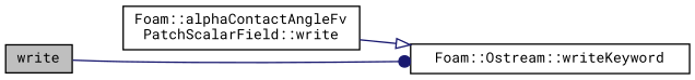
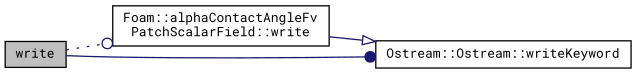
  digraph {
    fontname="Roboto Mono"
    rankdir=LR
    node [color=black fontname="Roboto Mono" fontsize=10 shape=record]
    edge [color=midnightblue fontname="Roboto Mono" fontsize=10 labelfontname=FreeSans labelfontsize=10 style=solid]
    n1 [fillcolor=grey75 fontcolor=black height=0.2 label=write style=filled width=0.4]
    n2 [height=0.2 label="Foam::alphaContactAngleFv\lPatchScalarField::write" width=0.4]
-   n3 [height=0.2 label="Foam::Ostream::writeKeyword" width=0.4]
+   n3 [height=0.2 label="Ostream::Ostream::writeKeyword" width=0.4]
+   n1 -> n2 [arrowhead=odot style=dotted]
    n1 -> n3 [arrowhead=dot]
    n2 -> n3 [arrowhead=onormal]
  }
